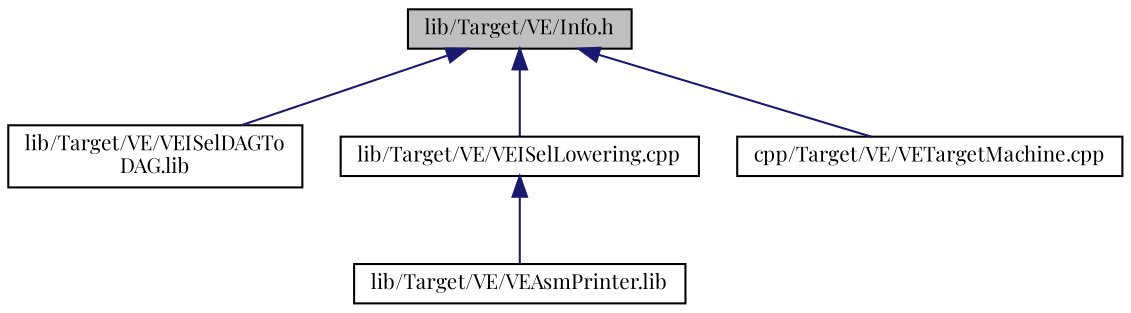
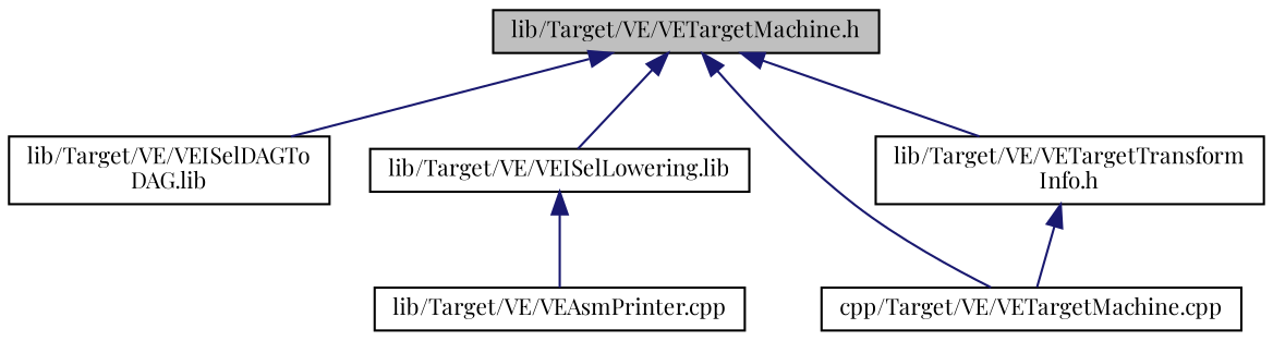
  digraph {
    fontname="Playfair Display"
    node [color=black fontname="Playfair Display" fontsize=10 shape=record]
    edge [color=midnightblue dir=back fontname="Playfair Display" fontsize=10 labelfontname=Helvetica labelfontsize=10 style=solid]
-   n1 [fillcolor=grey75 fontcolor=black height=0.2 label="lib/Target/VE/Info.h" style=filled width=0.4]
+   n1 [fillcolor=grey75 fontcolor=black height=0.2 label="lib/Target/VE/VETargetMachine.h" style=filled width=0.4]
    n2 [height=0.2 label="lib/Target/VE/VEISelDAGTo\lDAG.lib" width=0.4]
-   n3 [height=0.2 label="lib/Target/VE/VEISelLowering.cpp" width=0.4]
+   n3 [height=0.2 label="lib/Target/VE/VEISelLowering.lib" width=0.4]
    n4 [height=0.2 label="cpp/Target/VE/VETargetMachine.cpp" width=0.4]
-   n6 [height=0.2 label="lib/Target/VE/VEAsmPrinter.lib" width=0.4]
+   n5 [height=0.2 label="lib/Target/VE/VETargetTransform\lInfo.h" width=0.4]
+   n6 [height=0.2 label="lib/Target/VE/VEAsmPrinter.cpp" width=0.4]
    n1 -> n2
    n1 -> n3
    n1 -> n4
+   n1 -> n5
    n3 -> n6
+   n5 -> n4
  }
